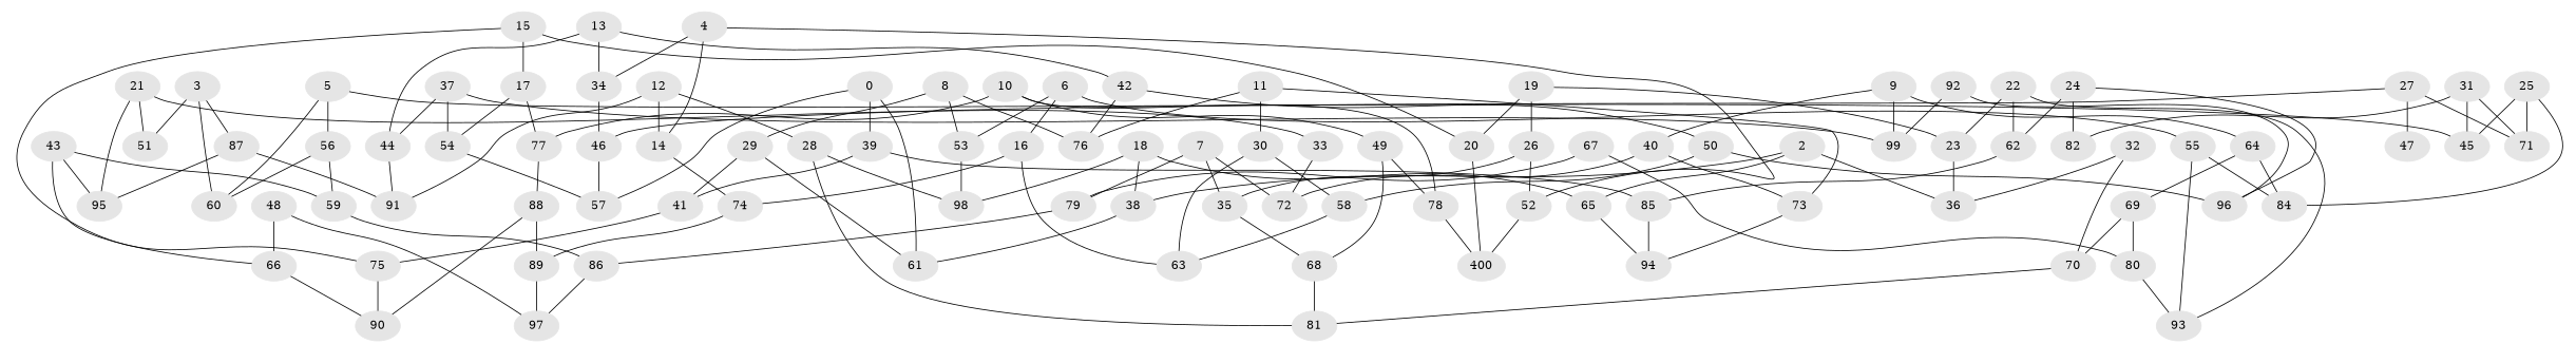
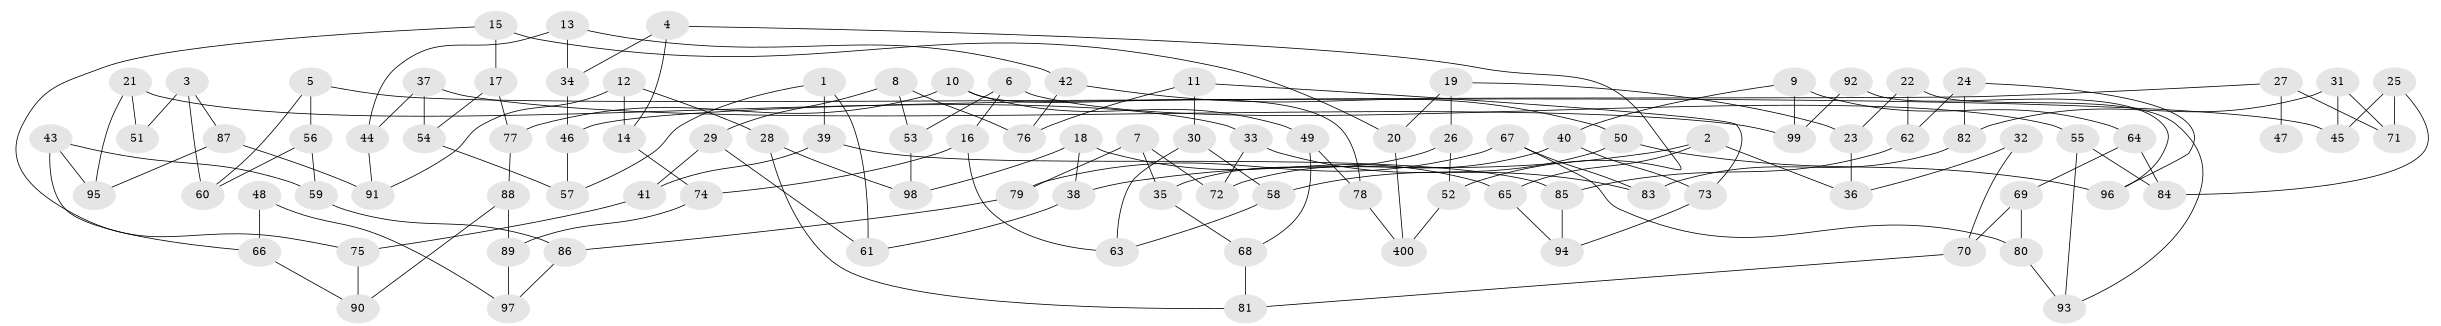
  graph {
    fontname="DejaVu Serif"
    node [color=gray90 fontname="DejaVu Serif" style=filled]
    edge [fontname="DejaVu Serif"]
-   1 [label=0]
+   1
    39
    57
    61
    41
    85
    2
    36
    38
    65
    94
    3
    51
    60
    87
    91
    95
    4
    14
    34
    52
    74
    46
    n24 [label=400]
    5
    45
    56
    59
    6
    16
    53
    55
    63
    98
    93
    84
    7
    35
    72
    79
    68
    86
    8
    29
    76
    9
    40
    64
    99
    73
    69
    10
    49
    77
    78
    88
    11
    30
    58
    12
    28
    81
    13
    42
    44
    50
    89
    15
    17
    20
    75
    54
    90
    18
    19
    23
    26
    21
    33
+   83
    22
    62
    24
    82
    96
    25
    71
    27
    47
    31
    32
    70
    37
    43
    66
    48
    97
    92
    80
    67
    1 -- 39
    1 -- 57
    1 -- 61
    39 -- 41
    39 -- 85
    41 -- 75
    85 -- 94
    2 -- 36
    2 -- 38
    2 -- 65
    38 -- 61
    65 -- 94
    3 -- 51
    3 -- 60
    3 -- 87
    87 -- 91
    87 -- 95
    4 -- 14
    4 -- 34
    4 -- 52
    14 -- 74
    34 -- 46
    52 -- n24
    74 -- 89
    46 -- 57
    5 -- 60
    5 -- 45
    5 -- 56
    56 -- 60
    56 -- 59
    59 -- 86
    6 -- 16
    6 -- 53
    6 -- 55
    16 -- 74
    16 -- 63
    53 -- 98
    55 -- 93
    55 -- 84
    7 -- 35
    7 -- 72
    7 -- 79
    35 -- 68
    79 -- 86
    68 -- 81
    86 -- 97
    8 -- 53
    8 -- 29
    8 -- 76
    29 -- 61
    29 -- 41
    9 -- 40
    9 -- 64
    9 -- 99
    40 -- 72
    40 -- 73
    64 -- 84
    64 -- 69
    73 -- 94
    69 -- 70
    69 -- 80
    10 -- 49
    10 -- 77
    10 -- 78
    49 -- 68
    49 -- 78
    77 -- 88
    78 -- n24
    88 -- 89
    88 -- 90
    11 -- 76
    11 -- 73
    11 -- 30
    30 -- 63
    30 -- 58
    58 -- 63
    12 -- 91
    12 -- 14
    12 -- 28
    28 -- 98
    28 -- 81
    13 -- 34
    13 -- 42
    13 -- 44
    42 -- 76
    42 -- 50
    44 -- 91
    50 -- 58
    50 -- 96
    89 -- 97
    15 -- 17
    15 -- 20
    15 -- 75
    17 -- 77
    17 -- 54
    20 -- n24
    75 -- 90
    54 -- 57
    18 -- 38
    18 -- 65
    18 -- 98
    19 -- 20
    19 -- 23
    19 -- 26
    23 -- 36
    26 -- 52
    26 -- 35
    21 -- 51
    21 -- 95
    21 -- 33
    33 -- 72
+   33 -- 83
    22 -- 93
    22 -- 23
    22 -- 62
    62 -- 85
    24 -- 62
    24 -- 82
    24 -- 96
+   82 -- 83
    25 -- 45
    25 -- 84
    25 -- 71
    27 -- 46
    27 -- 71
    27 -- 47
    31 -- 45
    31 -- 82
    31 -- 71
    32 -- 36
    32 -- 70
    70 -- 81
    37 -- 99
    37 -- 44
    37 -- 54
    43 -- 95
    43 -- 59
    43 -- 66
    66 -- 90
    48 -- 66
    48 -- 97
    92 -- 99
    92 -- 96
    80 -- 93
    67 -- 79
+   67 -- 83
    67 -- 80
  }
